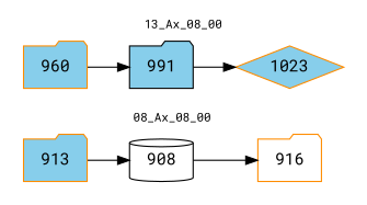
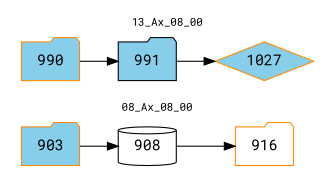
  digraph {
    fontname="Roboto Mono"
    rankdir=LR
    node [color=darkorange fillcolor=skyblue fontname="Roboto Mono" shape=folder style=filled]
    edge [color=black fontname="Roboto Mono"]
-   n1 [label=913]
+   n1 [label=903]
    n2 [color=black fillcolor=white label=908 shape=cylinder]
    n3 [fillcolor=white label=916]
-   n4 [label=960]
+   n4 [label=990]
    n5 [color=black label=991]
-   n6 [label=1023 shape=diamond]
+   n6 [label=1027 shape=diamond]
    subgraph cluster_1 {
      color=white
      fontsize=10
      label="08_Ax_08_00"
      n1
      n2
      n3
    }
    subgraph cluster_2 {
      color=white
      fontsize=10
      label="13_Ax_08_00"
      n4
      n5
      n6
    }
    n1 -> n2
    n2 -> n3
    n4 -> n5
    n5 -> n6
  }
